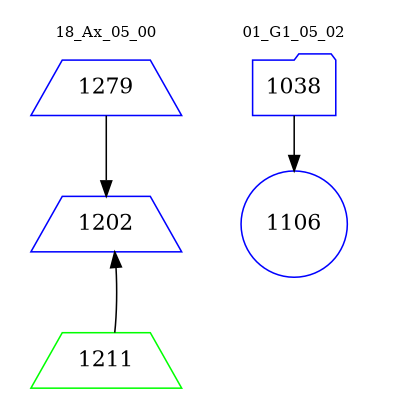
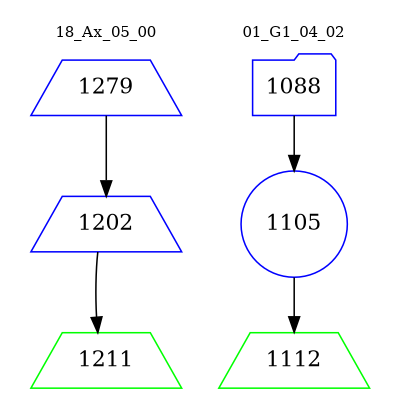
  digraph {
    node [color=blue shape=trapezium]
    edge [color=black]
    n1 [label=1279]
    n2 [label=1202]
    n3 [color=green label=1211]
-   n4 [label=1038 shape=folder]
-   n5 [label=1106 shape=circle]
+   n4 [label=1088 shape=folder]
+   n5 [label=1105 shape=circle]
+   n6 [color=green label=1112]
    subgraph cluster_1 {
      color=white
      fontsize=10
      label="18_Ax_05_00"
      n1
      n2
      n3
    }
    subgraph cluster_2 {
      color=white
      fontsize=10
-     label="01_G1_05_02"
+     label="01_G1_04_02"
      n4
      n5
+     n6
    }
    n1 -> n2
-   n3 -> n2
+   n2 -> n3
    n4 -> n5
+   n5 -> n6
  }
